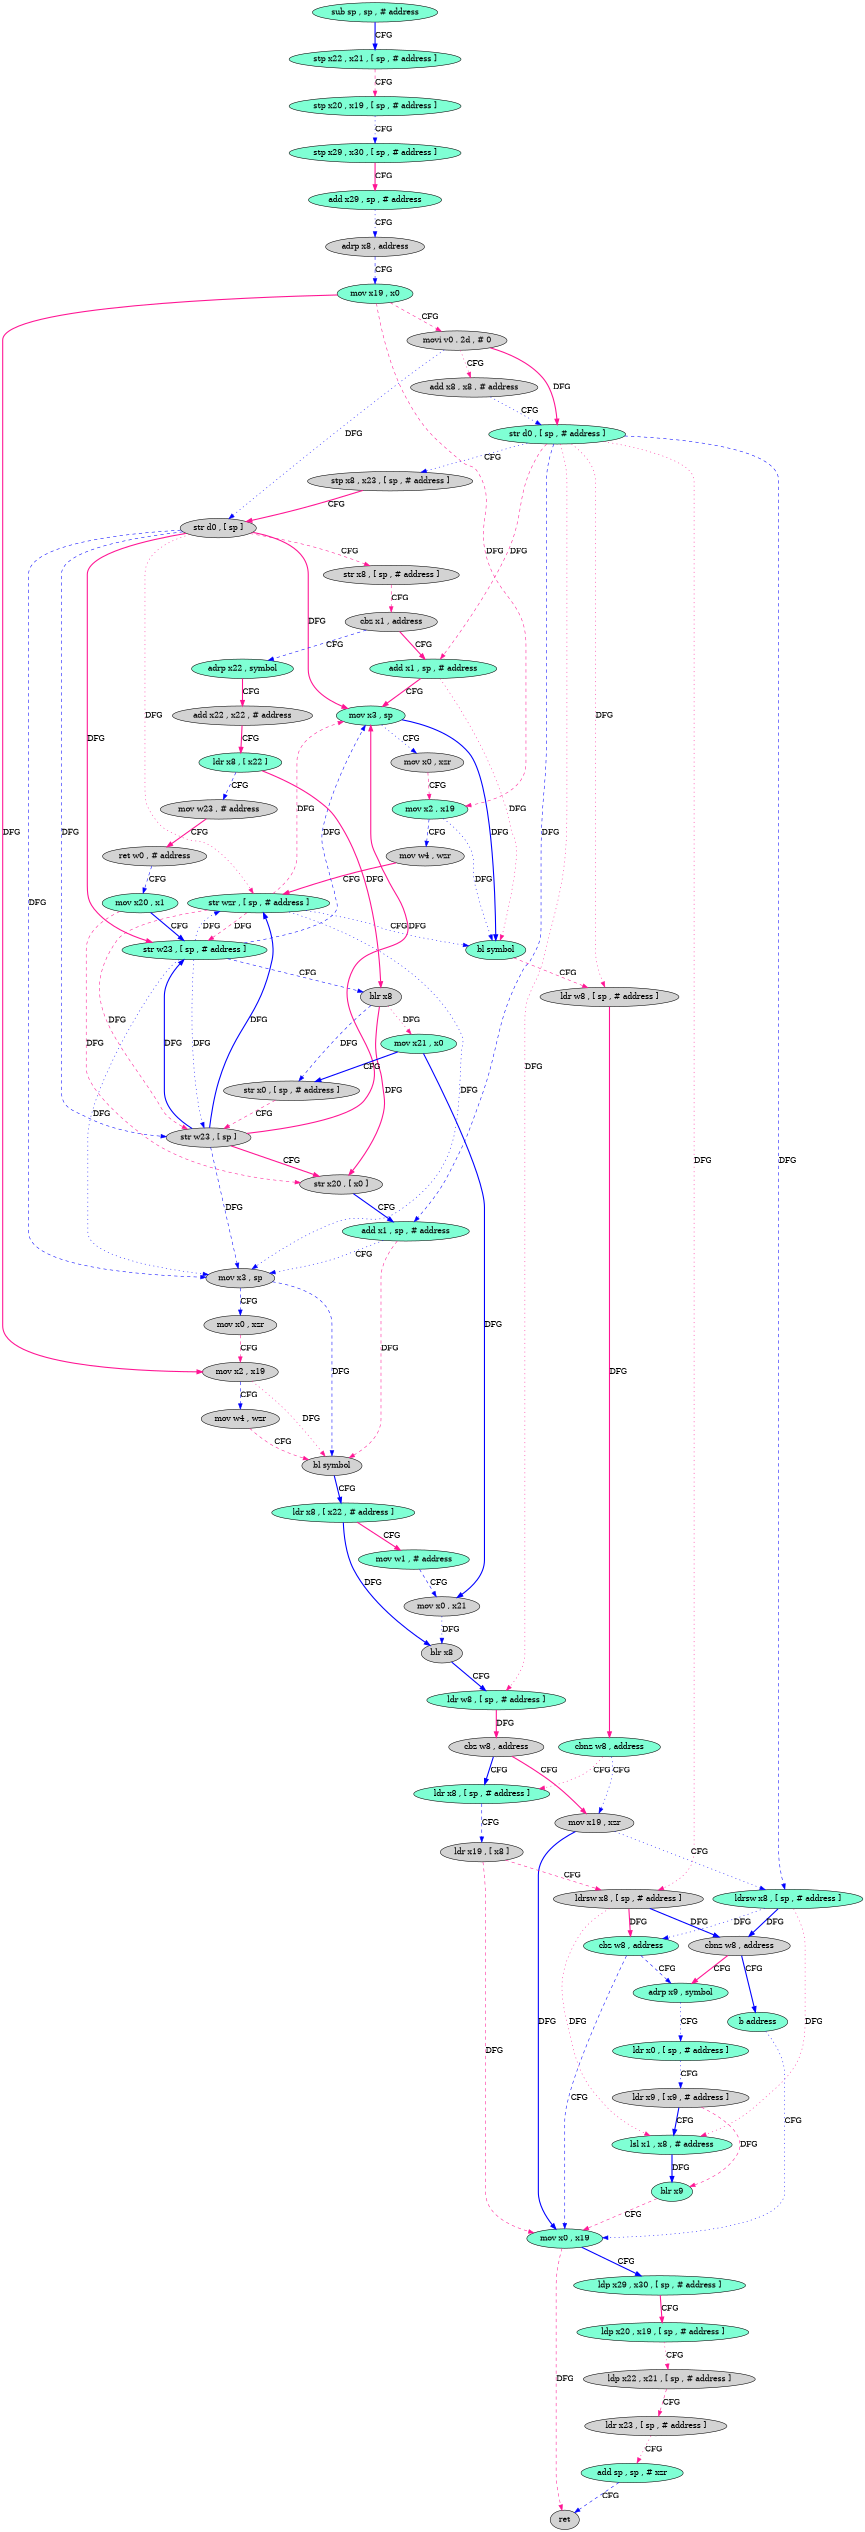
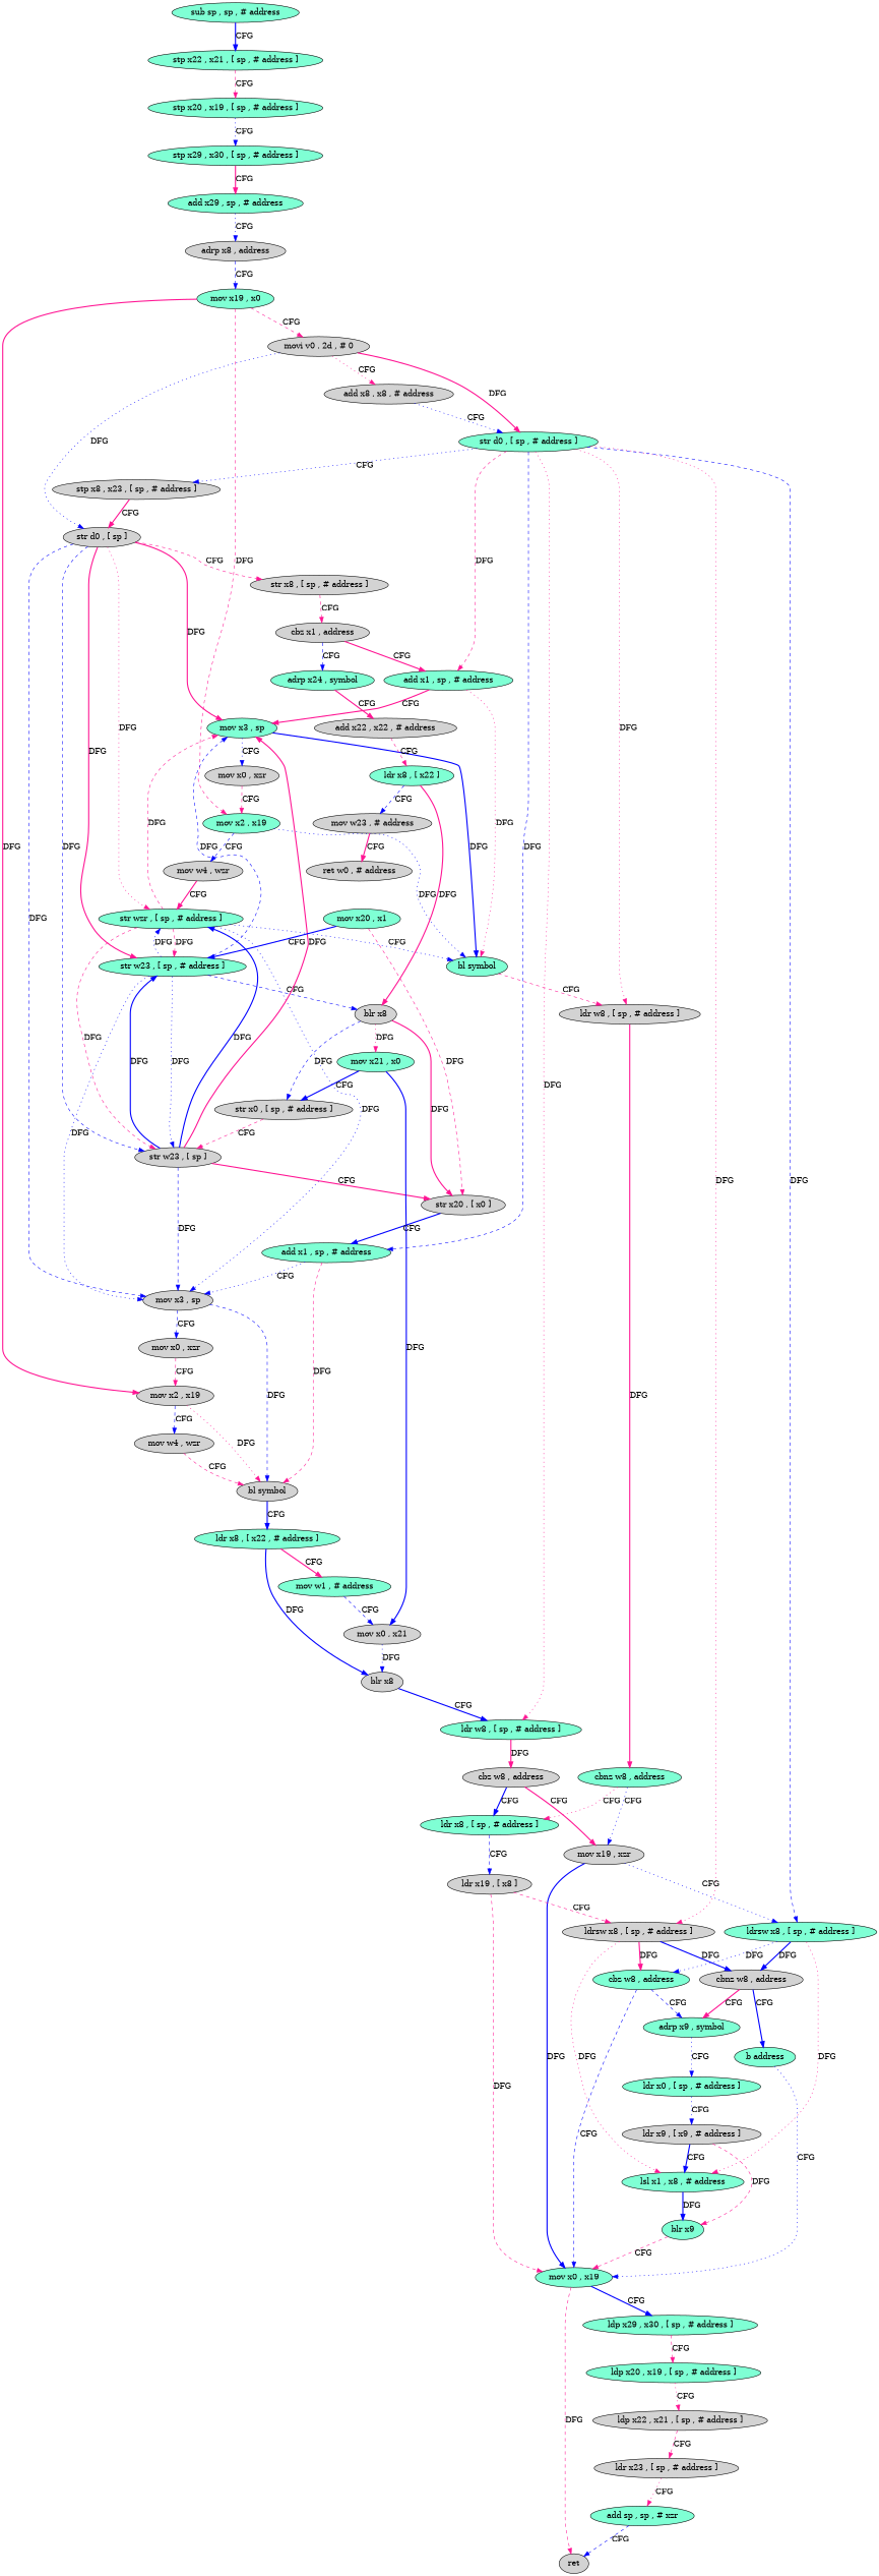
  digraph {
    node [fillcolor=aquamarine style=filled]
    edge [color=blue style=dashed]
    n1 [label="sub sp , sp , # address"]
    n2 [label="stp x22 , x21 , [ sp , # address ]"]
    n3 [label="stp x20 , x19 , [ sp , # address ]"]
    n4 [label="stp x29 , x30 , [ sp , # address ]"]
    n5 [label="add x29 , sp , # address"]
    n6 [fillcolor=lightgrey label="adrp x8 , address"]
    n7 [label="mov x19 , x0"]
    n8 [fillcolor=lightgrey label="movi v0 . 2d , # 0"]
    n9 [label="mov x2 , x19"]
    n10 [fillcolor=lightgrey label="mov x2 , x19"]
    n11 [fillcolor=lightgrey label="add x8 , x8 , # address"]
    n12 [label="str d0 , [ sp , # address ]"]
    n13 [fillcolor=lightgrey label="str d0 , [ sp ]"]
    n14 [label="bl symbol"]
    n15 [fillcolor=lightgrey label="mov w4 , wzr"]
    n16 [fillcolor=lightgrey label="bl symbol"]
    n17 [fillcolor=lightgrey label="mov w4 , wzr"]
    n18 [fillcolor=lightgrey label="stp x8 , x23 , [ sp , # address ]"]
    n19 [label="add x1 , sp , # address"]
    n20 [fillcolor=lightgrey label="ldr w8 , [ sp , # address ]"]
    n21 [label="add x1 , sp , # address"]
    n22 [label="ldr w8 , [ sp , # address ]"]
    n23 [fillcolor=lightgrey label="ldrsw x8 , [ sp , # address ]"]
    n24 [label="ldrsw x8 , [ sp , # address ]"]
    n25 [fillcolor=lightgrey label="str x8 , [ sp , # address ]"]
    n26 [label="mov x3 , sp"]
    n27 [label="str wzr , [ sp , # address ]"]
    n28 [label="str w23 , [ sp , # address ]"]
    n29 [fillcolor=lightgrey label="str w23 , [ sp ]"]
    n30 [fillcolor=lightgrey label="mov x3 , sp"]
    n31 [label="cbnz w8 , address"]
    n32 [fillcolor=lightgrey label="cbz w8 , address"]
    n33 [label="cbz w8 , address"]
    n34 [fillcolor=lightgrey label="cbnz w8 , address"]
    n35 [label="lsl x1 , x8 , # address"]
    n36 [fillcolor=lightgrey label="cbz x1 , address"]
    n37 [fillcolor=lightgrey label="mov x0 , xzr"]
    n38 [fillcolor=lightgrey label="blr x8"]
    n39 [fillcolor=lightgrey label="str x20 , [ x0 ]"]
    n40 [fillcolor=lightgrey label="mov x0 , xzr"]
-   n41 [label="adrp x22 , symbol"]
+   n41 [label="adrp x24 , symbol"]
    n42 [fillcolor=lightgrey label="add x22 , x22 , # address"]
    n43 [label="ldr x8 , [ x22 ]"]
    n44 [label="ldr x8 , [ sp , # address ]"]
    n45 [fillcolor=lightgrey label="mov x19 , xzr"]
    n46 [fillcolor=lightgrey label="ldr x19 , [ x8 ]"]
    n47 [label="mov x0 , x19"]
    n48 [label="ldp x29 , x30 , [ sp , # address ]"]
    n49 [fillcolor=lightgrey label=ret]
    n50 [fillcolor=lightgrey label="mov w23 , # address"]
    n51 [fillcolor=lightgrey label="ret w0 , # address"]
    n52 [label="mov x21 , x0"]
    n53 [fillcolor=lightgrey label="str x0 , [ sp , # address ]"]
    n54 [label="mov x20 , x1"]
    n55 [fillcolor=lightgrey label="mov x0 , x21"]
    n56 [fillcolor=lightgrey label="blr x8"]
    n57 [label="ldr x8 , [ x22 , # address ]"]
    n58 [label="mov w1 , # address"]
    n59 [label="adrp x9 , symbol"]
    n60 [label="b address"]
    n61 [label="blr x9"]
    n62 [label="ldr x0 , [ sp , # address ]"]
    n63 [label="ldp x20 , x19 , [ sp , # address ]"]
    n64 [fillcolor=lightgrey label="ldr x9 , [ x9 , # address ]"]
    n65 [fillcolor=lightgrey label="ldp x22 , x21 , [ sp , # address ]"]
    n66 [fillcolor=lightgrey label="ldr x23 , [ sp , # address ]"]
    n67 [label="add sp , sp , # xzr"]
    n1 -> n2 [label=CFG style=bold]
    n2 -> n3 [color=deeppink label=CFG]
    n3 -> n4 [label=CFG style=dotted]
    n4 -> n5 [color=deeppink label=CFG style=bold]
    n5 -> n6 [label=CFG style=dotted]
    n6 -> n7 [label=CFG]
    n7 -> n8 [color=deeppink label=CFG]
    n7 -> n9 [color=deeppink label=DFG]
    n7 -> n10 [color=deeppink label=DFG style=bold]
    n8 -> n11 [color=deeppink label=CFG style=dotted]
    n8 -> n12 [color=deeppink label=DFG style=bold]
    n8 -> n13 [label=DFG style=dotted]
    n9 -> n14 [label=DFG style=dotted]
    n9 -> n15 [label=CFG]
    n10 -> n16 [color=deeppink label=DFG style=dotted]
    n10 -> n17 [label=CFG]
    n11 -> n12 [label=CFG style=dotted]
    n12 -> n18 [label=CFG style=dotted]
    n12 -> n19 [color=deeppink label=DFG]
    n12 -> n20 [color=deeppink label=DFG style=dotted]
    n12 -> n21 [label=DFG]
    n12 -> n22 [color=deeppink label=DFG style=dotted]
    n12 -> n23 [color=deeppink label=DFG style=dotted]
    n12 -> n24 [label=DFG]
    n13 -> n25 [color=deeppink label=CFG]
    n13 -> n26 [color=deeppink label=DFG style=bold]
    n13 -> n27 [color=deeppink label=DFG style=dotted]
    n13 -> n28 [color=deeppink label=DFG style=bold]
    n13 -> n29 [label=DFG]
    n13 -> n30 [label=DFG]
    n14 -> n20 [color=deeppink label=CFG]
    n15 -> n27 [color=deeppink label=CFG style=bold]
    n16 -> n57 [label=CFG style=bold]
    n17 -> n16 [color=deeppink label=CFG]
    n18 -> n13 [color=deeppink label=CFG style=bold]
    n19 -> n14 [color=deeppink label=DFG style=dotted]
    n19 -> n26 [color=deeppink label=CFG style=bold]
    n20 -> n31 [color=deeppink label=DFG style=bold]
    n21 -> n16 [color=deeppink label=DFG]
    n21 -> n30 [label=CFG style=dotted]
    n22 -> n32 [color=deeppink label=DFG style=bold]
    n23 -> n33 [color=deeppink label=DFG style=bold]
    n23 -> n34 [label=DFG style=bold]
    n23 -> n35 [color=deeppink label=DFG style=dotted]
    n24 -> n33 [label=DFG style=dotted]
    n24 -> n34 [label=DFG style=bold]
    n24 -> n35 [color=deeppink label=DFG style=dotted]
    n25 -> n36 [color=deeppink label=CFG]
    n26 -> n14 [label=DFG style=bold]
    n26 -> n37 [label=CFG style=dotted]
    n27 -> n14 [label=CFG style=dotted]
    n27 -> n26 [color=deeppink label=DFG]
    n27 -> n28 [color=deeppink label=DFG]
    n27 -> n29 [color=deeppink label=DFG]
    n27 -> n30 [label=DFG style=dotted]
    n28 -> n26 [label=DFG]
    n28 -> n27 [label=DFG style=dotted]
    n28 -> n29 [label=DFG style=dotted]
    n28 -> n30 [label=DFG style=dotted]
    n28 -> n38 [label=CFG]
    n29 -> n26 [color=deeppink label=DFG style=bold]
    n29 -> n27 [label=DFG style=bold]
    n29 -> n28 [label=DFG style=bold]
    n29 -> n30 [label=DFG]
    n29 -> n39 [color=deeppink label=CFG style=bold]
    n30 -> n16 [label=DFG]
    n30 -> n40 [label=CFG]
    n31 -> n44 [color=deeppink label=CFG style=dotted]
    n31 -> n45 [label=CFG style=dotted]
    n32 -> n44 [label=CFG style=bold]
    n32 -> n45 [color=deeppink label=CFG style=bold]
    n33 -> n47 [label=CFG]
    n33 -> n59 [label=CFG]
    n34 -> n59 [color=deeppink label=CFG style=bold]
    n34 -> n60 [label=CFG style=bold]
    n35 -> n61 [label=DFG style=bold]
    n36 -> n19 [color=deeppink label=CFG style=bold]
    n36 -> n41 [label=CFG]
    n37 -> n9 [color=deeppink label=CFG]
    n38 -> n39 [color=deeppink label=DFG style=bold]
    n38 -> n52 [color=deeppink label=DFG style=dotted]
    n38 -> n53 [label=DFG]
    n39 -> n21 [label=CFG style=bold]
    n40 -> n10 [color=deeppink label=CFG]
    n41 -> n42 [color=deeppink label=CFG style=bold]
-   n42 -> n43 [color=deeppink label=CFG style=bold]
+   n42 -> n43 [color=deeppink label=CFG]
    n43 -> n38 [color=deeppink label=DFG style=bold]
    n43 -> n50 [label=CFG]
    n44 -> n46 [label=CFG]
    n45 -> n24 [label=CFG style=dotted]
    n45 -> n47 [label=DFG style=bold]
    n46 -> n23 [color=deeppink label=CFG]
    n46 -> n47 [color=deeppink label=DFG]
    n47 -> n48 [label=CFG style=bold]
    n47 -> n49 [color=deeppink label=DFG]
-   n48 -> n63 [color=deeppink label=CFG style=bold]
+   n48 -> n63 [color=deeppink label=CFG]
    n50 -> n51 [color=deeppink label=CFG style=bold]
-   n51 -> n54 [label=CFG]
    n52 -> n53 [label=CFG style=bold]
    n52 -> n55 [label=DFG style=bold]
    n53 -> n29 [color=deeppink label=CFG]
    n54 -> n28 [label=CFG style=bold]
    n54 -> n39 [color=deeppink label=DFG]
    n55 -> n56 [label=DFG style=dotted]
    n56 -> n22 [label=CFG style=bold]
    n57 -> n56 [label=DFG style=bold]
    n57 -> n58 [color=deeppink label=CFG style=bold]
    n58 -> n55 [label=CFG]
    n59 -> n62 [label=CFG style=dotted]
    n60 -> n47 [label=CFG style=dotted]
    n61 -> n47 [color=deeppink label=CFG]
    n62 -> n64 [label=CFG style=dotted]
    n63 -> n65 [color=deeppink label=CFG style=dotted]
    n64 -> n35 [label=CFG style=bold]
    n64 -> n61 [color=deeppink label=DFG]
    n65 -> n66 [color=deeppink label=CFG]
    n66 -> n67 [color=deeppink label=CFG style=dotted]
    n67 -> n49 [label=CFG]
  }
